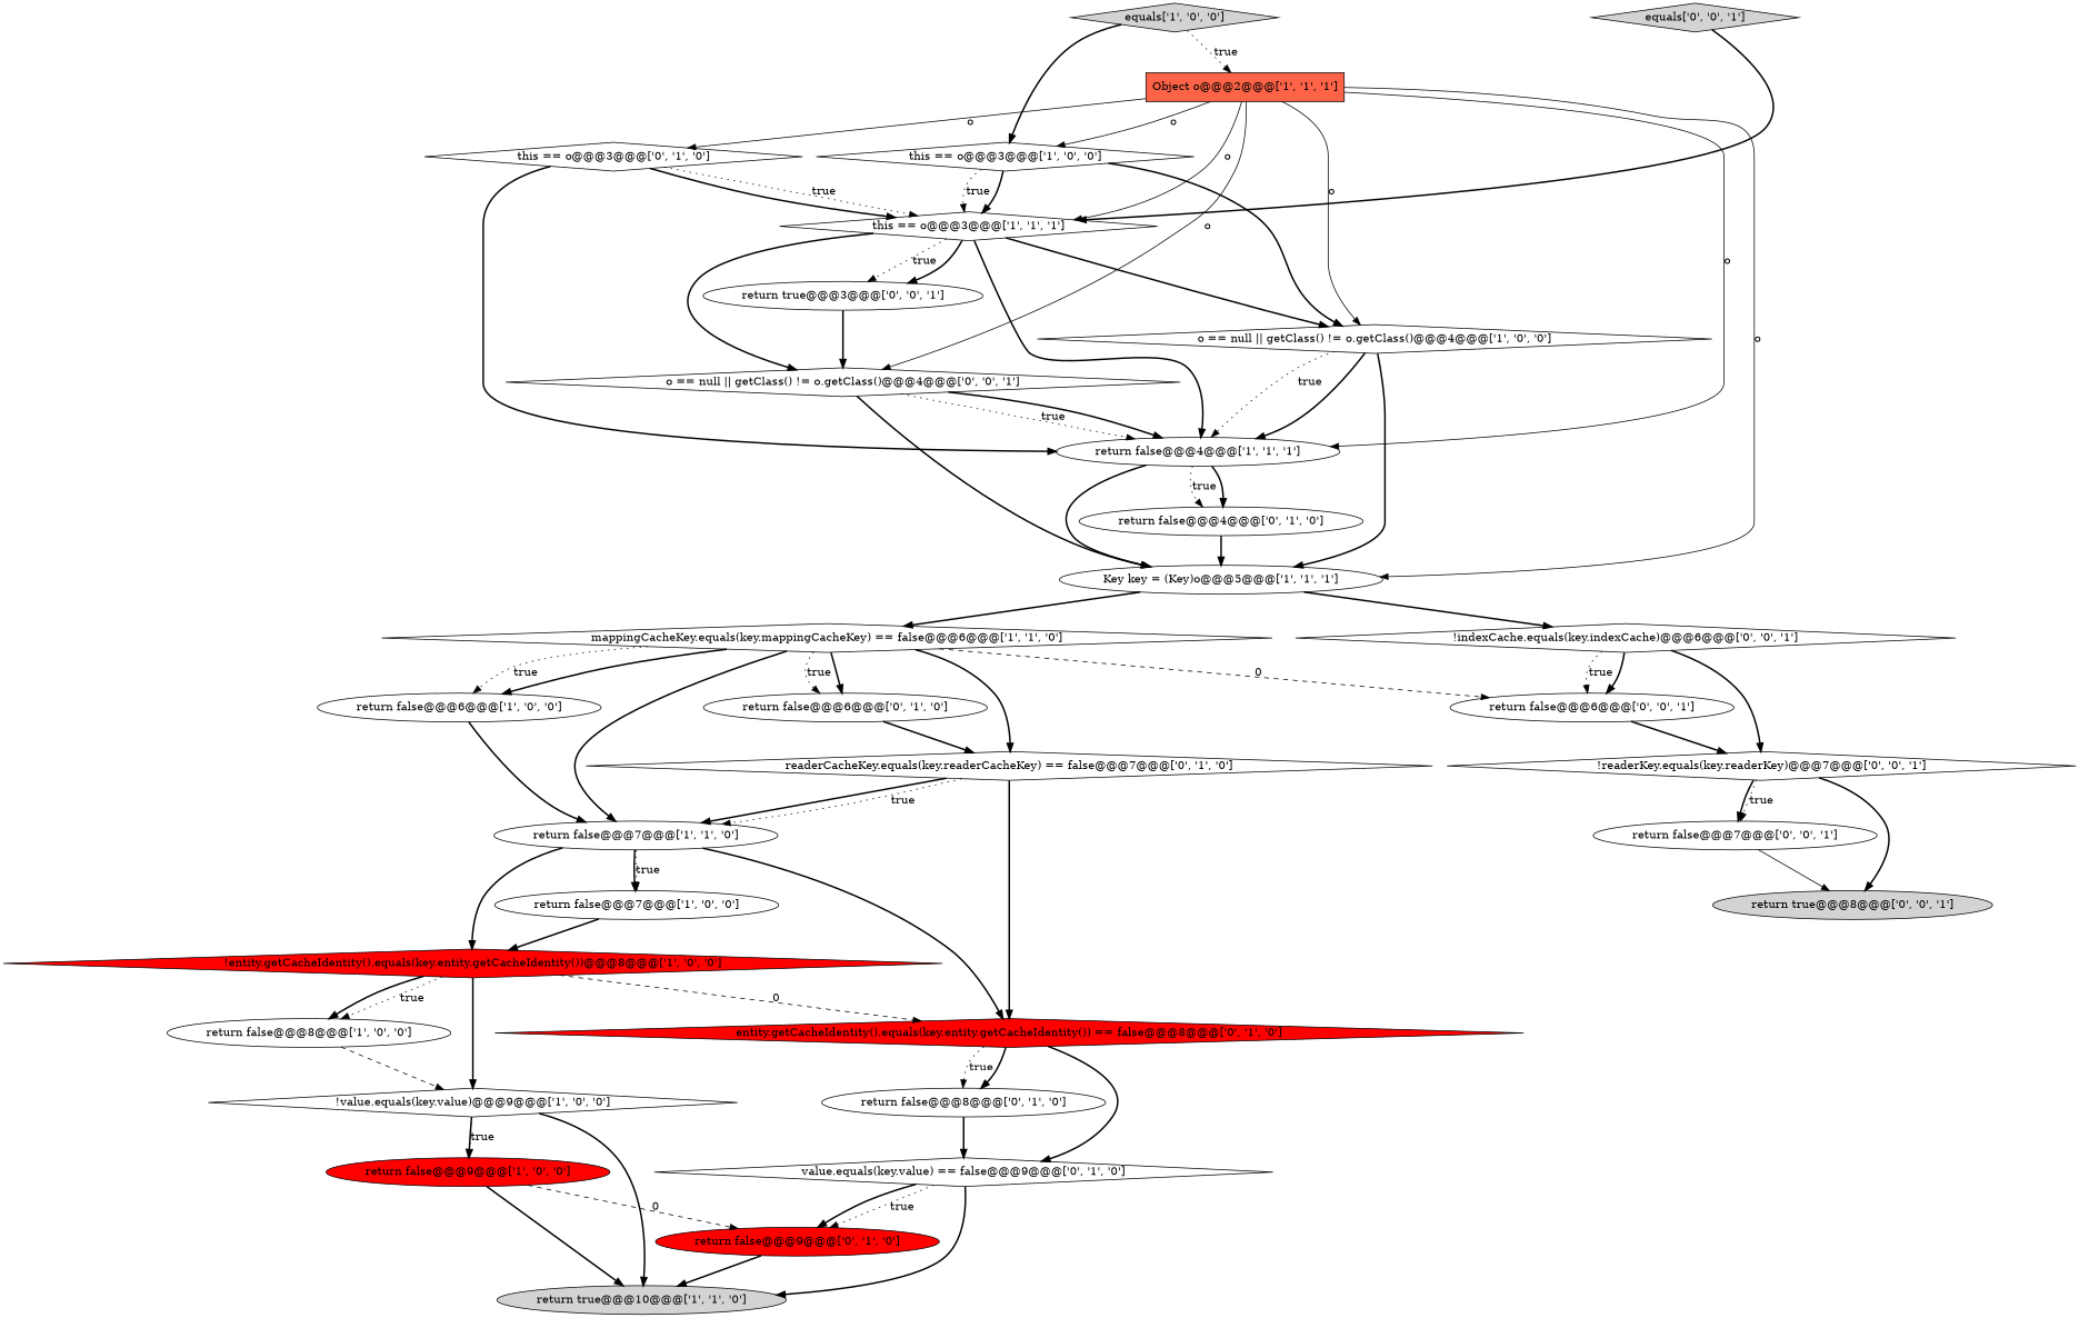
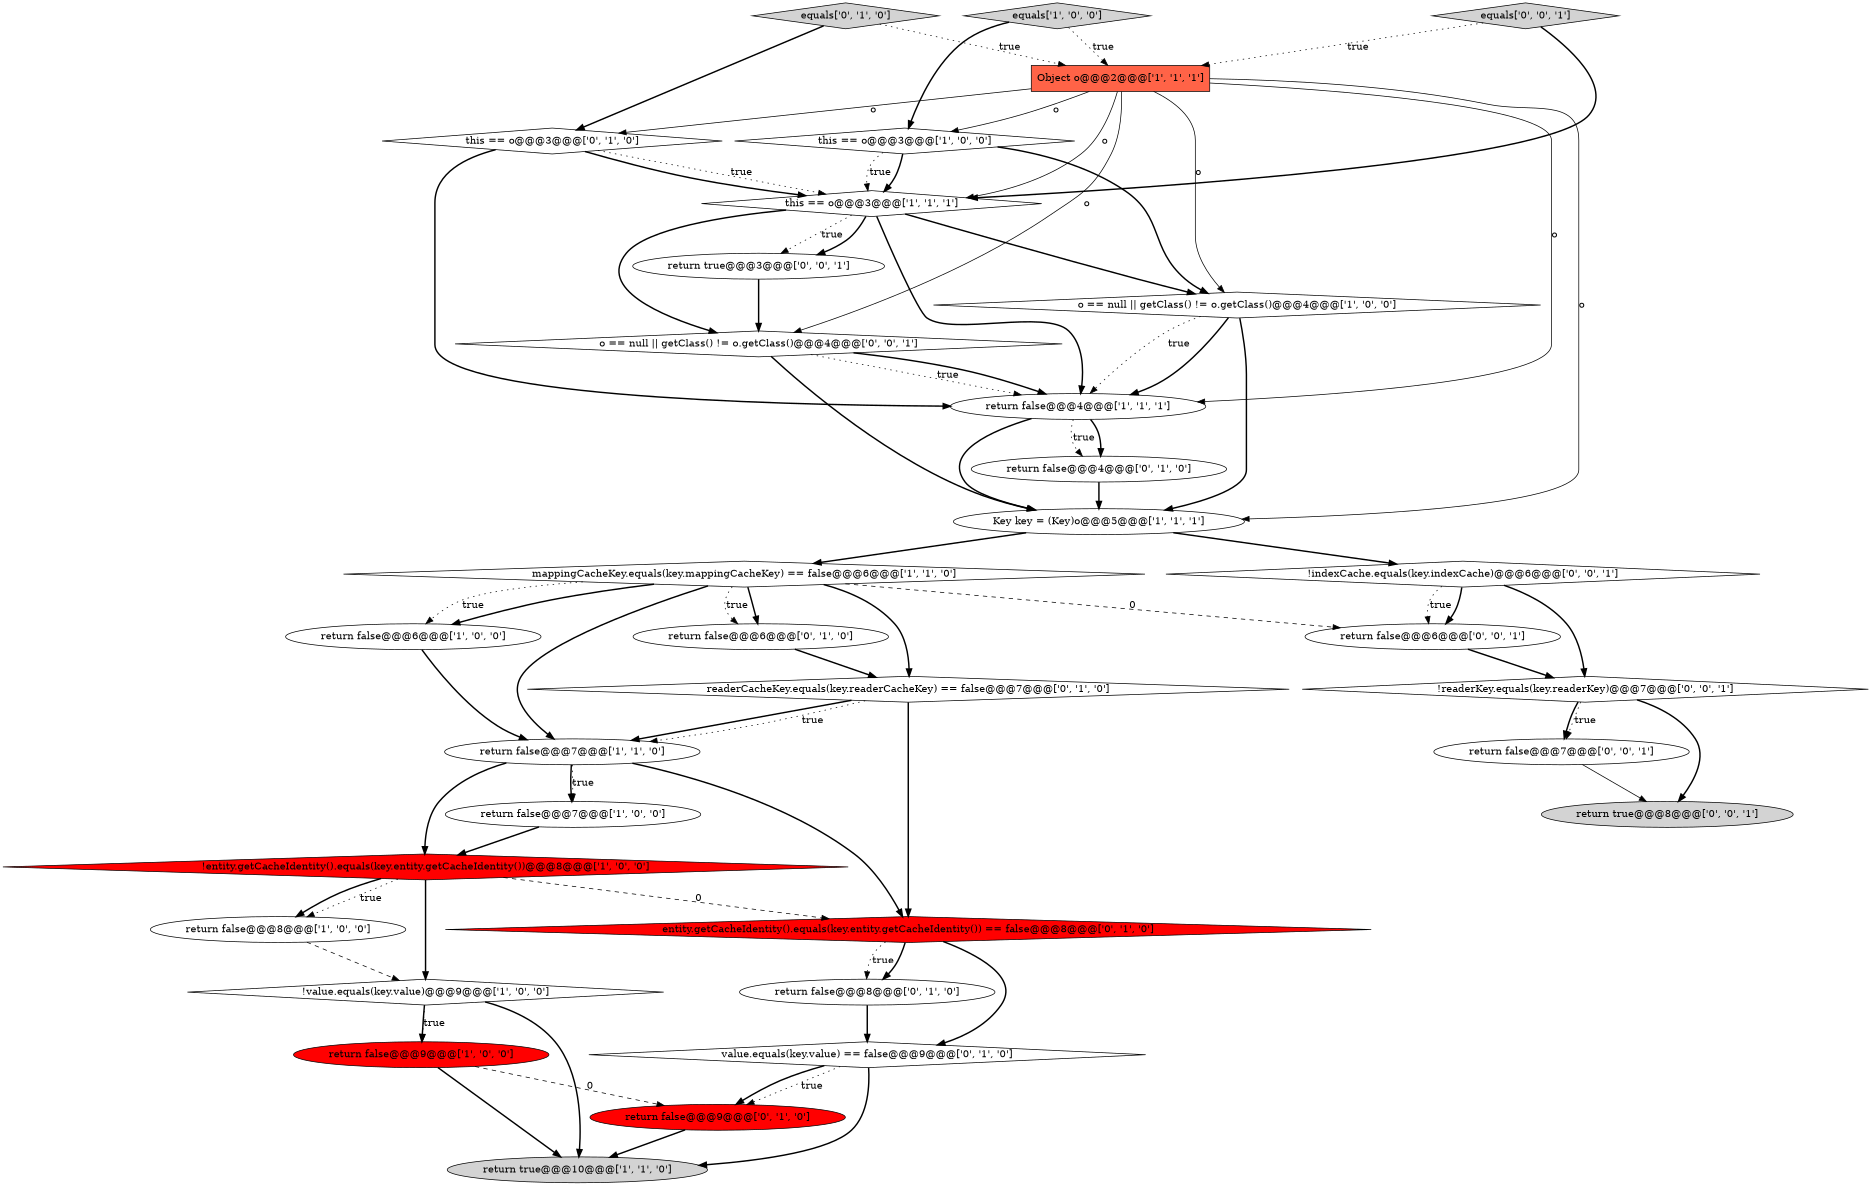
  digraph {
    node [fillcolor=white shape=ellipse style=filled]
    edge [style=bold]
    n1 [label="return false@@@7@@@['1', '0', '0']"]
    n2 [fillcolor=red label="!entity.getCacheIdentity().equals(key.entity.getCacheIdentity())@@@8@@@['1', '0', '0']" shape=diamond]
    n3 [label="return false@@@8@@@['1', '0', '0']"]
    n4 [label="!value.equals(key.value)@@@9@@@['1', '0', '0']" shape=diamond]
    n5 [fillcolor=red label="entity.getCacheIdentity().equals(key.entity.getCacheIdentity()) == false@@@8@@@['0', '1', '0']" shape=diamond]
    n6 [label="return false@@@7@@@['0', '0', '1']"]
    n7 [fillcolor=lightgray label="return true@@@8@@@['0', '0', '1']"]
    n8 [fillcolor=red label="return false@@@9@@@['1', '0', '0']"]
    n9 [fillcolor=lightgray label="return true@@@10@@@['1', '1', '0']"]
    n10 [fillcolor=lightgray label="equals['1', '0', '0']" shape=diamond]
    n11 [fillcolor=tomato label="Object o@@@2@@@['1', '1', '1']" shape=box]
    n12 [label="this == o@@@3@@@['1', '0', '0']" shape=diamond]
    n13 [label="this == o@@@3@@@['0', '1', '0']" shape=diamond]
    n14 [label="Key key = (Key)o@@@5@@@['1', '1', '1']"]
    n15 [label="o == null || getClass() != o.getClass()@@@4@@@['0', '0', '1']" shape=diamond]
    n16 [label="return false@@@4@@@['1', '1', '1']"]
    n17 [label="o == null || getClass() != o.getClass()@@@4@@@['1', '0', '0']" shape=diamond]
    n18 [label="this == o@@@3@@@['1', '1', '1']" shape=diamond]
    n19 [fillcolor=red label="return false@@@9@@@['0', '1', '0']"]
    n20 [label="return false@@@6@@@['0', '0', '1']"]
    n21 [label="!readerKey.equals(key.readerKey)@@@7@@@['0', '0', '1']" shape=diamond]
+   n22 [fillcolor=lightgray label="equals['0', '1', '0']" shape=diamond]
    n23 [label="return false@@@8@@@['0', '1', '0']"]
    n24 [label="value.equals(key.value) == false@@@9@@@['0', '1', '0']" shape=diamond]
    n25 [label="mappingCacheKey.equals(key.mappingCacheKey) == false@@@6@@@['1', '1', '0']" shape=diamond]
    n26 [label="readerCacheKey.equals(key.readerCacheKey) == false@@@7@@@['0', '1', '0']" shape=diamond]
    n27 [label="return false@@@6@@@['0', '1', '0']"]
    n28 [label="return false@@@7@@@['1', '1', '0']"]
    n29 [label="return false@@@6@@@['1', '0', '0']"]
    n30 [label="return false@@@4@@@['0', '1', '0']"]
    n31 [label="!indexCache.equals(key.indexCache)@@@6@@@['0', '0', '1']" shape=diamond]
    n32 [label="return true@@@3@@@['0', '0', '1']"]
    n33 [fillcolor=lightgray label="equals['0', '0', '1']" shape=diamond]
    n1 -> n2
    n2 -> n3 [label=true style=dotted]
    n2 -> n3
    n2 -> n4
    n2 -> n5 [label=0 style=dashed]
    n3 -> n4 [style=dashed]
    n4 -> n8
    n4 -> n8 [label=true style=dotted]
    n4 -> n9
    n5 -> n23 [label=true style=dotted]
    n5 -> n23
    n5 -> n24
    n6 -> n7 [style=solid]
    n8 -> n9
    n8 -> n19 [label=0 style=dashed]
    n10 -> n11 [label=true style=dotted]
    n10 -> n12
    n11 -> n12 [label=o style=solid]
    n11 -> n13 [label=o style=solid]
    n11 -> n14 [label=o style=solid]
    n11 -> n15 [label=o style=solid]
    n11 -> n16 [label=o style=solid]
    n11 -> n17 [label=o style=solid]
    n11 -> n18 [label=o style=solid]
    n12 -> n17
    n12 -> n18
    n12 -> n18 [label=true style=dotted]
    n13 -> n16
    n13 -> n18 [label=true style=dotted]
    n13 -> n18
    n14 -> n25
    n14 -> n31
    n15 -> n14
    n15 -> n16 [label=true style=dotted]
    n15 -> n16
    n16 -> n14
    n16 -> n30
    n16 -> n30 [label=true style=dotted]
    n17 -> n14
    n17 -> n16
    n17 -> n16 [label=true style=dotted]
    n18 -> n15
    n18 -> n16
    n18 -> n17
    n18 -> n32 [label=true style=dotted]
    n18 -> n32
    n19 -> n9
    n20 -> n21
    n21 -> n6 [label=true style=dotted]
    n21 -> n6
    n21 -> n7
+   n22 -> n11 [label=true style=dotted]
+   n22 -> n13
    n23 -> n24
    n24 -> n9
    n24 -> n19 [label=true style=dotted]
    n24 -> n19
    n25 -> n20 [label=0 style=dashed]
    n25 -> n26
    n25 -> n27
    n25 -> n27 [label=true style=dotted]
    n25 -> n28
    n25 -> n29 [label=true style=dotted]
    n25 -> n29
    n26 -> n5
    n26 -> n28
    n26 -> n28 [label=true style=dotted]
    n27 -> n26
    n28 -> n1
    n28 -> n1 [label=true style=dotted]
    n28 -> n2
    n28 -> n5
    n29 -> n28
    n30 -> n14
    n31 -> n20
    n31 -> n20 [label=true style=dotted]
    n31 -> n21
    n32 -> n15
+   n33 -> n11 [label=true style=dotted]
    n33 -> n18
  }
